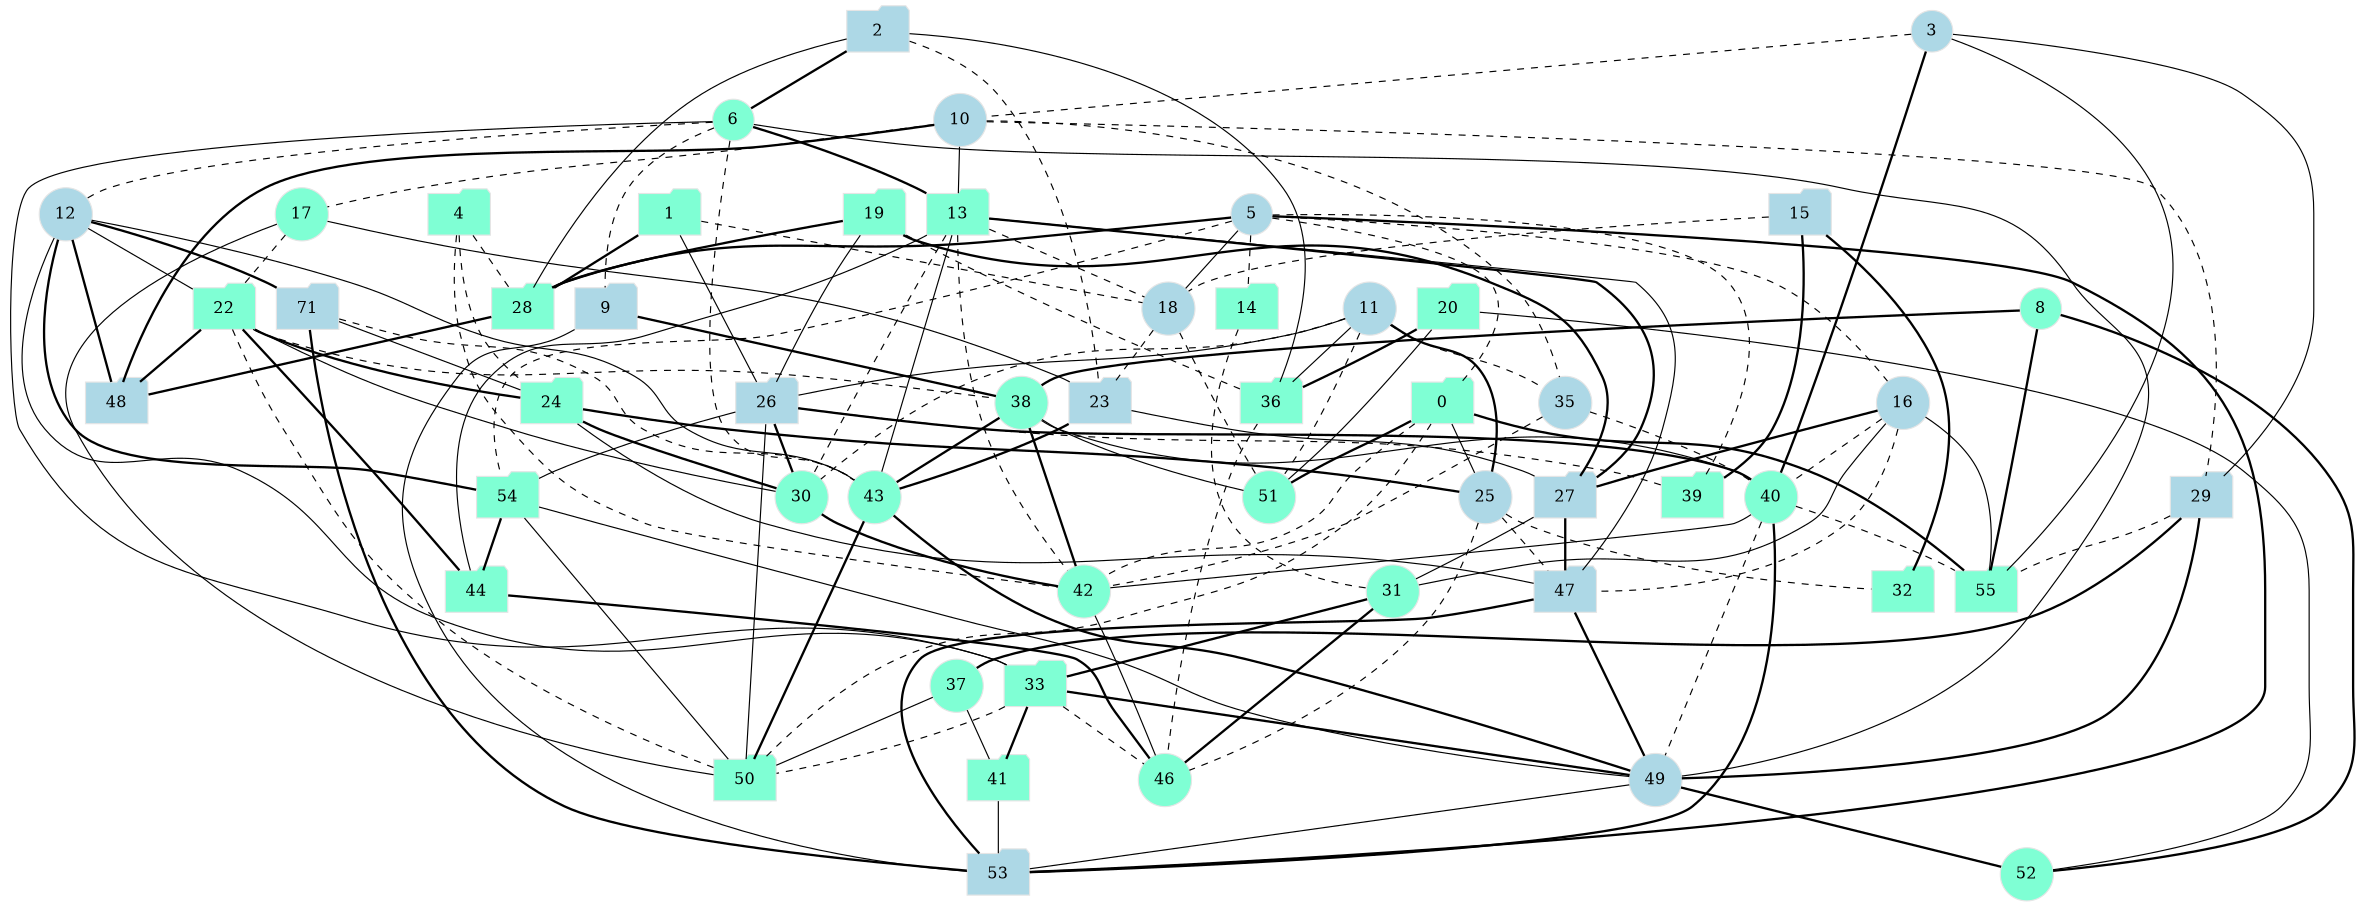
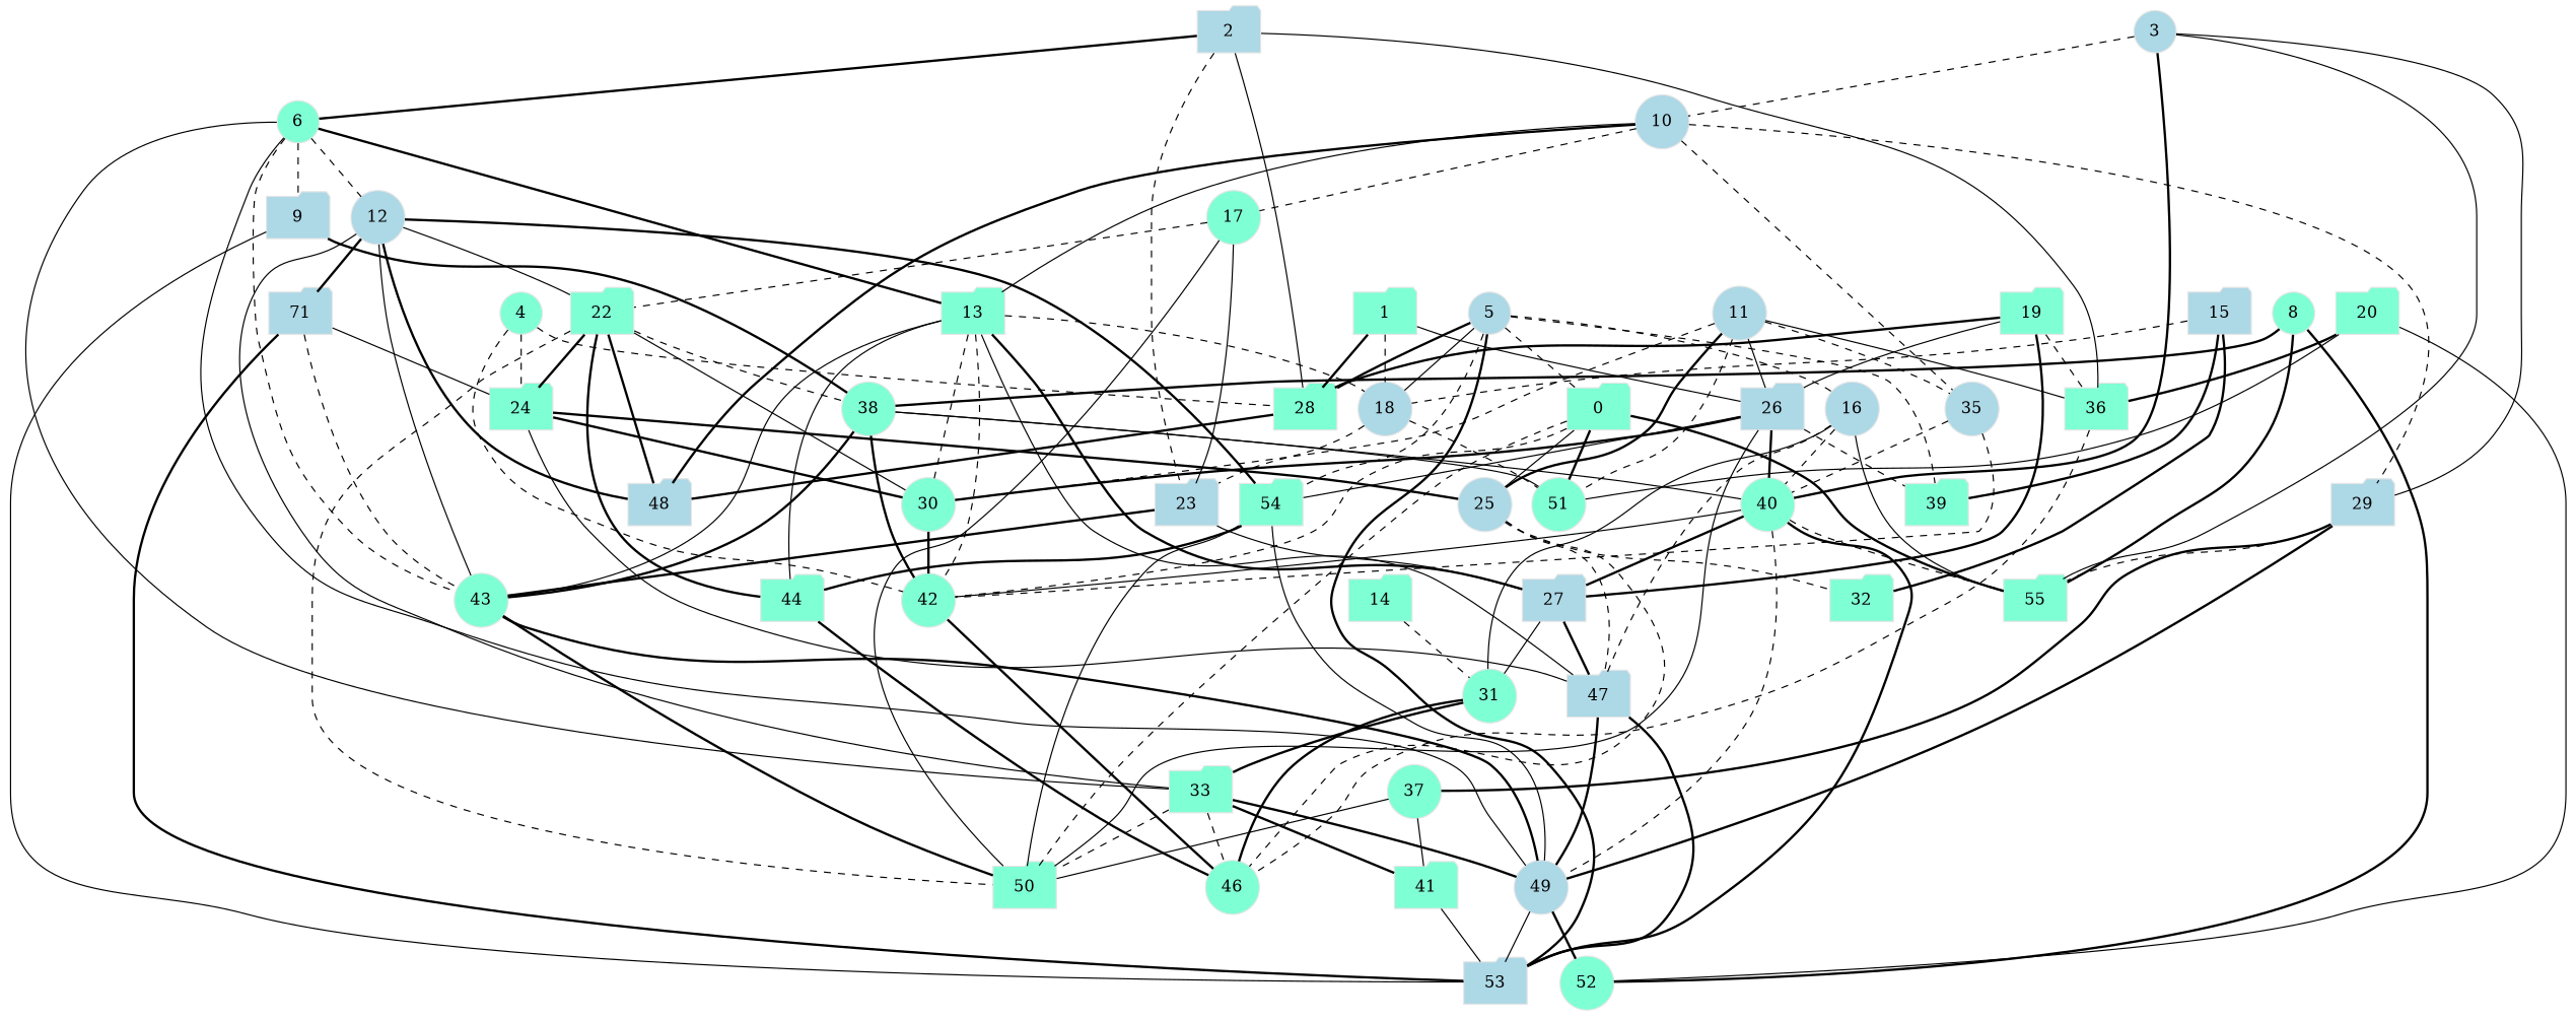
  graph {
    node [color=gray90 fillcolor=aquamarine shape=folder style=filled]
    edge [style=bold weight=1.0]
    18 [fillcolor=lightblue shape=circle]
    1
    26 [fillcolor=lightblue]
    28
    23 [fillcolor=lightblue]
    51 [shape=circle]
    40 [shape=circle]
    n8 [label=54]
    39
    30 [shape=circle]
    50
    48 [fillcolor=lightblue]
    2 [fillcolor=lightblue]
    6 [shape=circle]
    36
    9 [fillcolor=lightblue]
    12 [fillcolor=lightblue shape=circle]
    13
    33
    43 [shape=circle]
    49 [fillcolor=lightblue shape=circle]
    27 [fillcolor=lightblue]
    46 [shape=circle]
    3 [fillcolor=lightblue shape=circle]
    10 [fillcolor=lightblue shape=circle]
    29 [fillcolor=lightblue]
    n27 [label=55]
    17 [shape=circle]
    35 [fillcolor=lightblue shape=circle]
    37 [shape=circle]
    42 [shape=circle]
    53 [fillcolor=lightblue]
-   4
+   4 [shape=circle]
    24
    25 [fillcolor=lightblue shape=circle]
    47 [fillcolor=lightblue]
    5 [fillcolor=lightblue shape=circle]
    n38 [label=0]
    14
    16 [fillcolor=lightblue shape=circle]
    31 [shape=circle]
    44
    38 [shape=circle]
    n44 [fillcolor=lightblue label=71]
    22
    41
    52 [shape=circle]
    32
    8 [shape=circle]
    11 [fillcolor=lightblue shape=circle]
    15 [fillcolor=lightblue]
    19
    20
    18 -- 23 [style=dashed]
    18 -- 51 [style=dashed]
    1 -- 18 [style=dashed]
    1 -- 26 [style=solid]
    1 -- 28
    26 -- 40
    26 -- n8 [style=solid]
    26 -- 39 [style=dashed]
    26 -- 30
    26 -- 50 [style=solid]
    28 -- 48
    23 -- 43
    23 -- 27 [style=solid]
    40 -- 49 [style=dashed]
    40 -- n27 [style=dashed]
    40 -- 42 [style=solid]
    40 -- 53
    n8 -- 50 [style=solid]
    n8 -- 49 [style=solid]
    n8 -- 44
    30 -- 42 [weight=2.0]
    2 -- 28 [style=solid]
    2 -- 23 [style=dashed]
    2 -- 6
    2 -- 36 [style=solid]
    6 -- 9 [style=dashed weight=2.0]
    6 -- 12 [style=dashed]
    6 -- 13
    6 -- 33 [style=solid]
    6 -- 43 [style=dashed]
    6 -- 49 [style=solid weight=2.0]
    36 -- 46 [style=dashed]
    9 -- 53 [style=solid]
    9 -- 38
    12 -- n8
    12 -- 48
    12 -- 33 [style=solid]
    12 -- 43 [style=solid]
    12 -- n44
    12 -- 22 [style=solid]
    13 -- 18 [style=dashed weight=2.0]
    13 -- 30 [style=dashed]
    13 -- 43 [style=solid weight=2.0]
    13 -- 27
    13 -- 42 [style=dashed]
    13 -- 47 [style=solid]
    13 -- 44 [style=solid]
    33 -- 50 [style=dashed]
    33 -- 49 [weight=2.0]
    33 -- 46 [style=dashed]
    33 -- 41
    43 -- 50
    43 -- 49
    49 -- 53 [style=solid]
    49 -- 52 [weight=2.0]
    27 -- 47
    27 -- 31 [style=solid]
    3 -- 40 [weight=2.0]
    3 -- 10 [style=dashed]
    3 -- 29 [style=solid]
    3 -- n27 [style=solid]
    10 -- 48
    10 -- 13 [style=solid]
    10 -- 29 [style=dashed]
    10 -- 17 [style=dashed]
    10 -- 35 [style=dashed]
    29 -- 49
    29 -- n27 [style=dashed]
    29 -- 37
    17 -- 23 [style=solid]
    17 -- 50 [style=solid]
    17 -- 22 [style=dashed]
    35 -- 40 [style=dashed]
    35 -- 42 [style=dashed]
    37 -- 50 [style=solid]
    37 -- 41 [style=solid]
-   42 -- 46 [style=solid]
+   42 -- 46
    4 -- 28 [style=dashed]
    4 -- 42 [style=dashed]
    4 -- 24 [style=dashed]
    24 -- 30
    24 -- 25
    24 -- 47 [style=solid]
    25 -- 46 [style=dashed]
    25 -- 47 [style=dashed]
    25 -- 32 [style=dashed]
    47 -- 49
    47 -- 53
    5 -- 18 [style=solid]
    5 -- 28
    5 -- n8 [style=dashed]
    5 -- 39 [style=dashed]
    5 -- 53
    5 -- n38 [style=dashed]
-   5 -- 14 [style=dashed]
    5 -- 16 [style=dashed]
    n38 -- 51
    n38 -- 50 [style=dashed]
    n38 -- n27
    n38 -- 42 [style=dashed]
    n38 -- 25 [style=solid]
    14 -- 31 [style=dashed]
    16 -- 40 [style=dashed]
-   16 -- 27
+   40 -- 27
    16 -- n27 [style=solid]
    16 -- 47 [style=dashed]
    16 -- 31 [style=solid weight=2.0]
    31 -- 33
    31 -- 46
    44 -- 46
    38 -- 51 [style=solid]
    38 -- 40 [style=solid]
    38 -- 43
    38 -- 42
    n44 -- 43 [style=dashed]
    n44 -- 53
    n44 -- 24 [style=solid]
    22 -- 30 [style=solid]
    22 -- 50 [style=dashed]
    22 -- 48
    22 -- 24
    22 -- 44
    22 -- 38 [style=dashed]
    41 -- 53 [style=solid weight=2.0]
    8 -- n27
    8 -- 38
    8 -- 52
    11 -- 26 [style=solid]
    11 -- 51 [style=dashed]
    11 -- 30 [style=dashed]
    11 -- 36 [style=solid]
    11 -- 35 [style=dashed]
    11 -- 25
    15 -- 18 [style=dashed]
    15 -- 39
    15 -- 32
    19 -- 26 [style=solid]
    19 -- 28
    19 -- 36 [style=dashed weight=2.0]
    19 -- 27
    20 -- 51 [style=solid]
    20 -- 36
    20 -- 52 [style=solid]
  }
